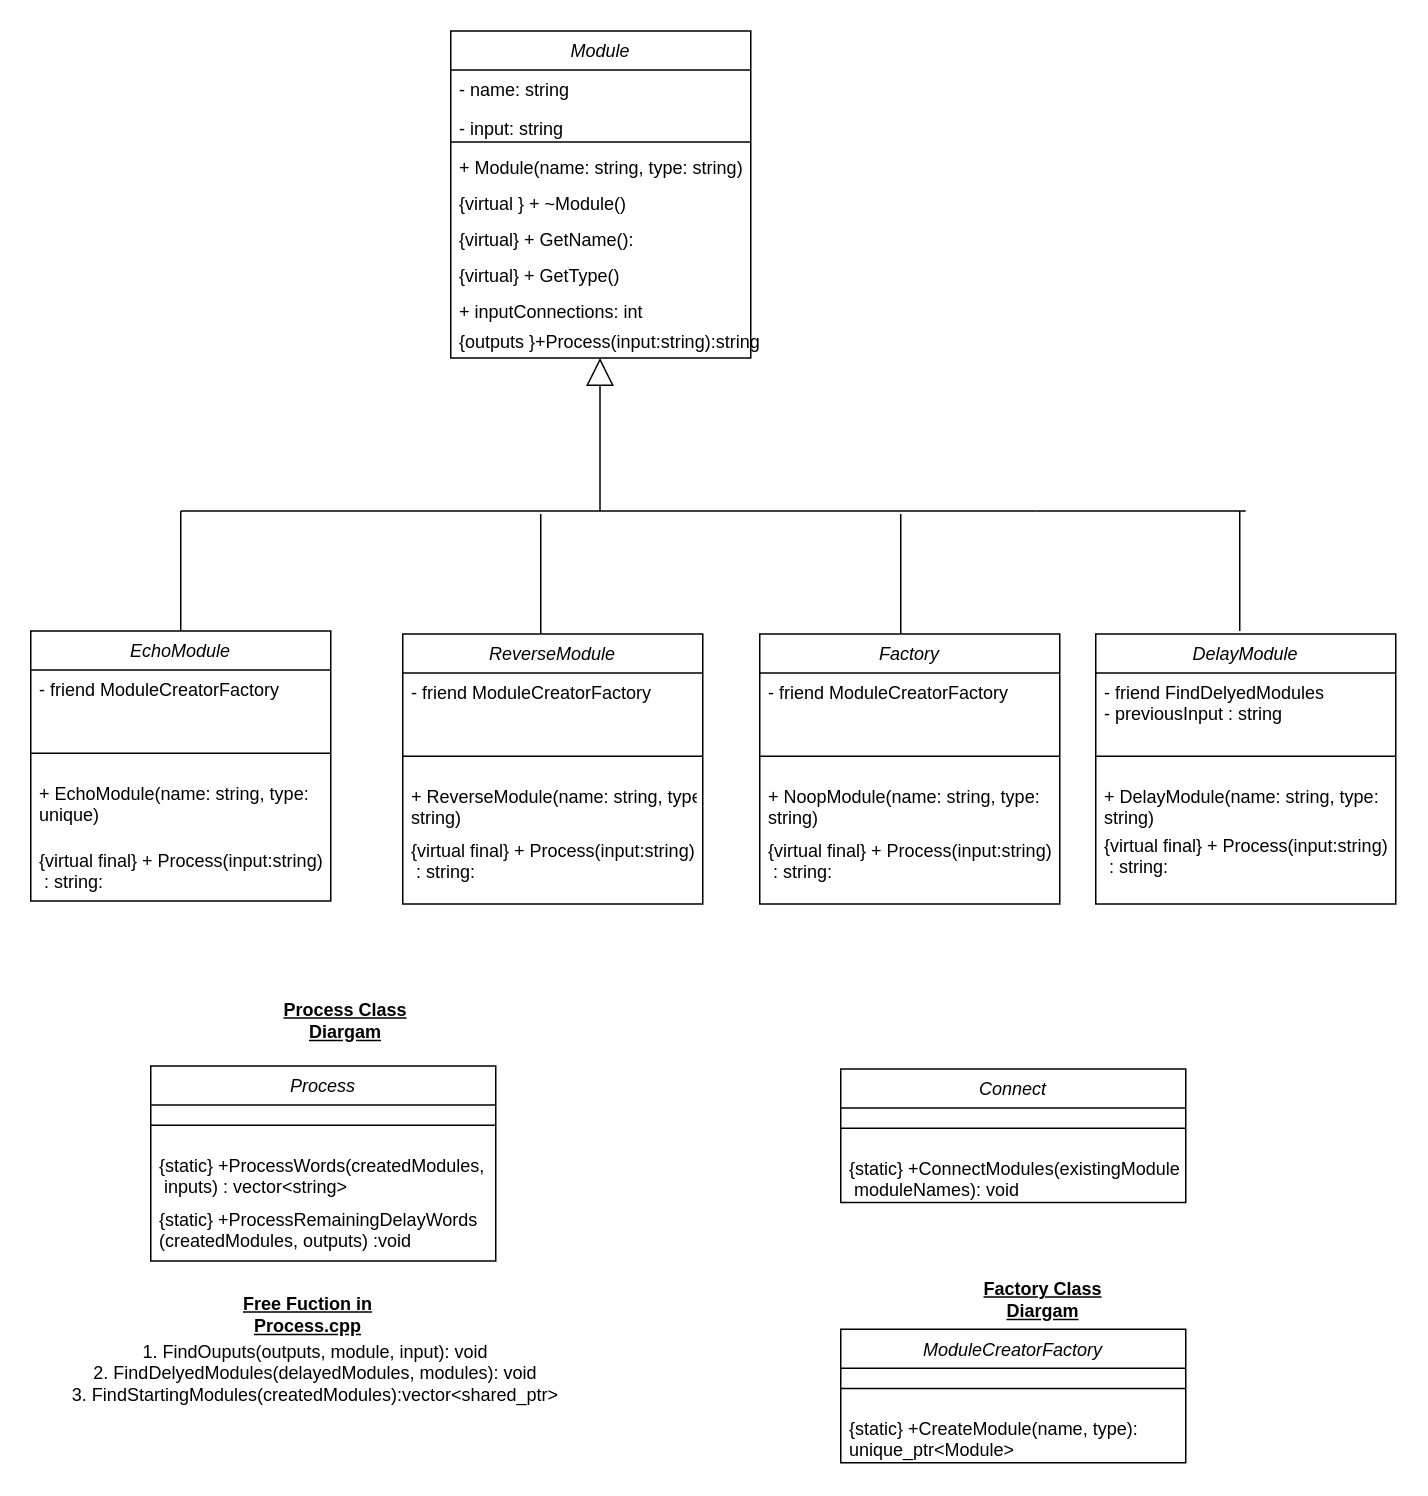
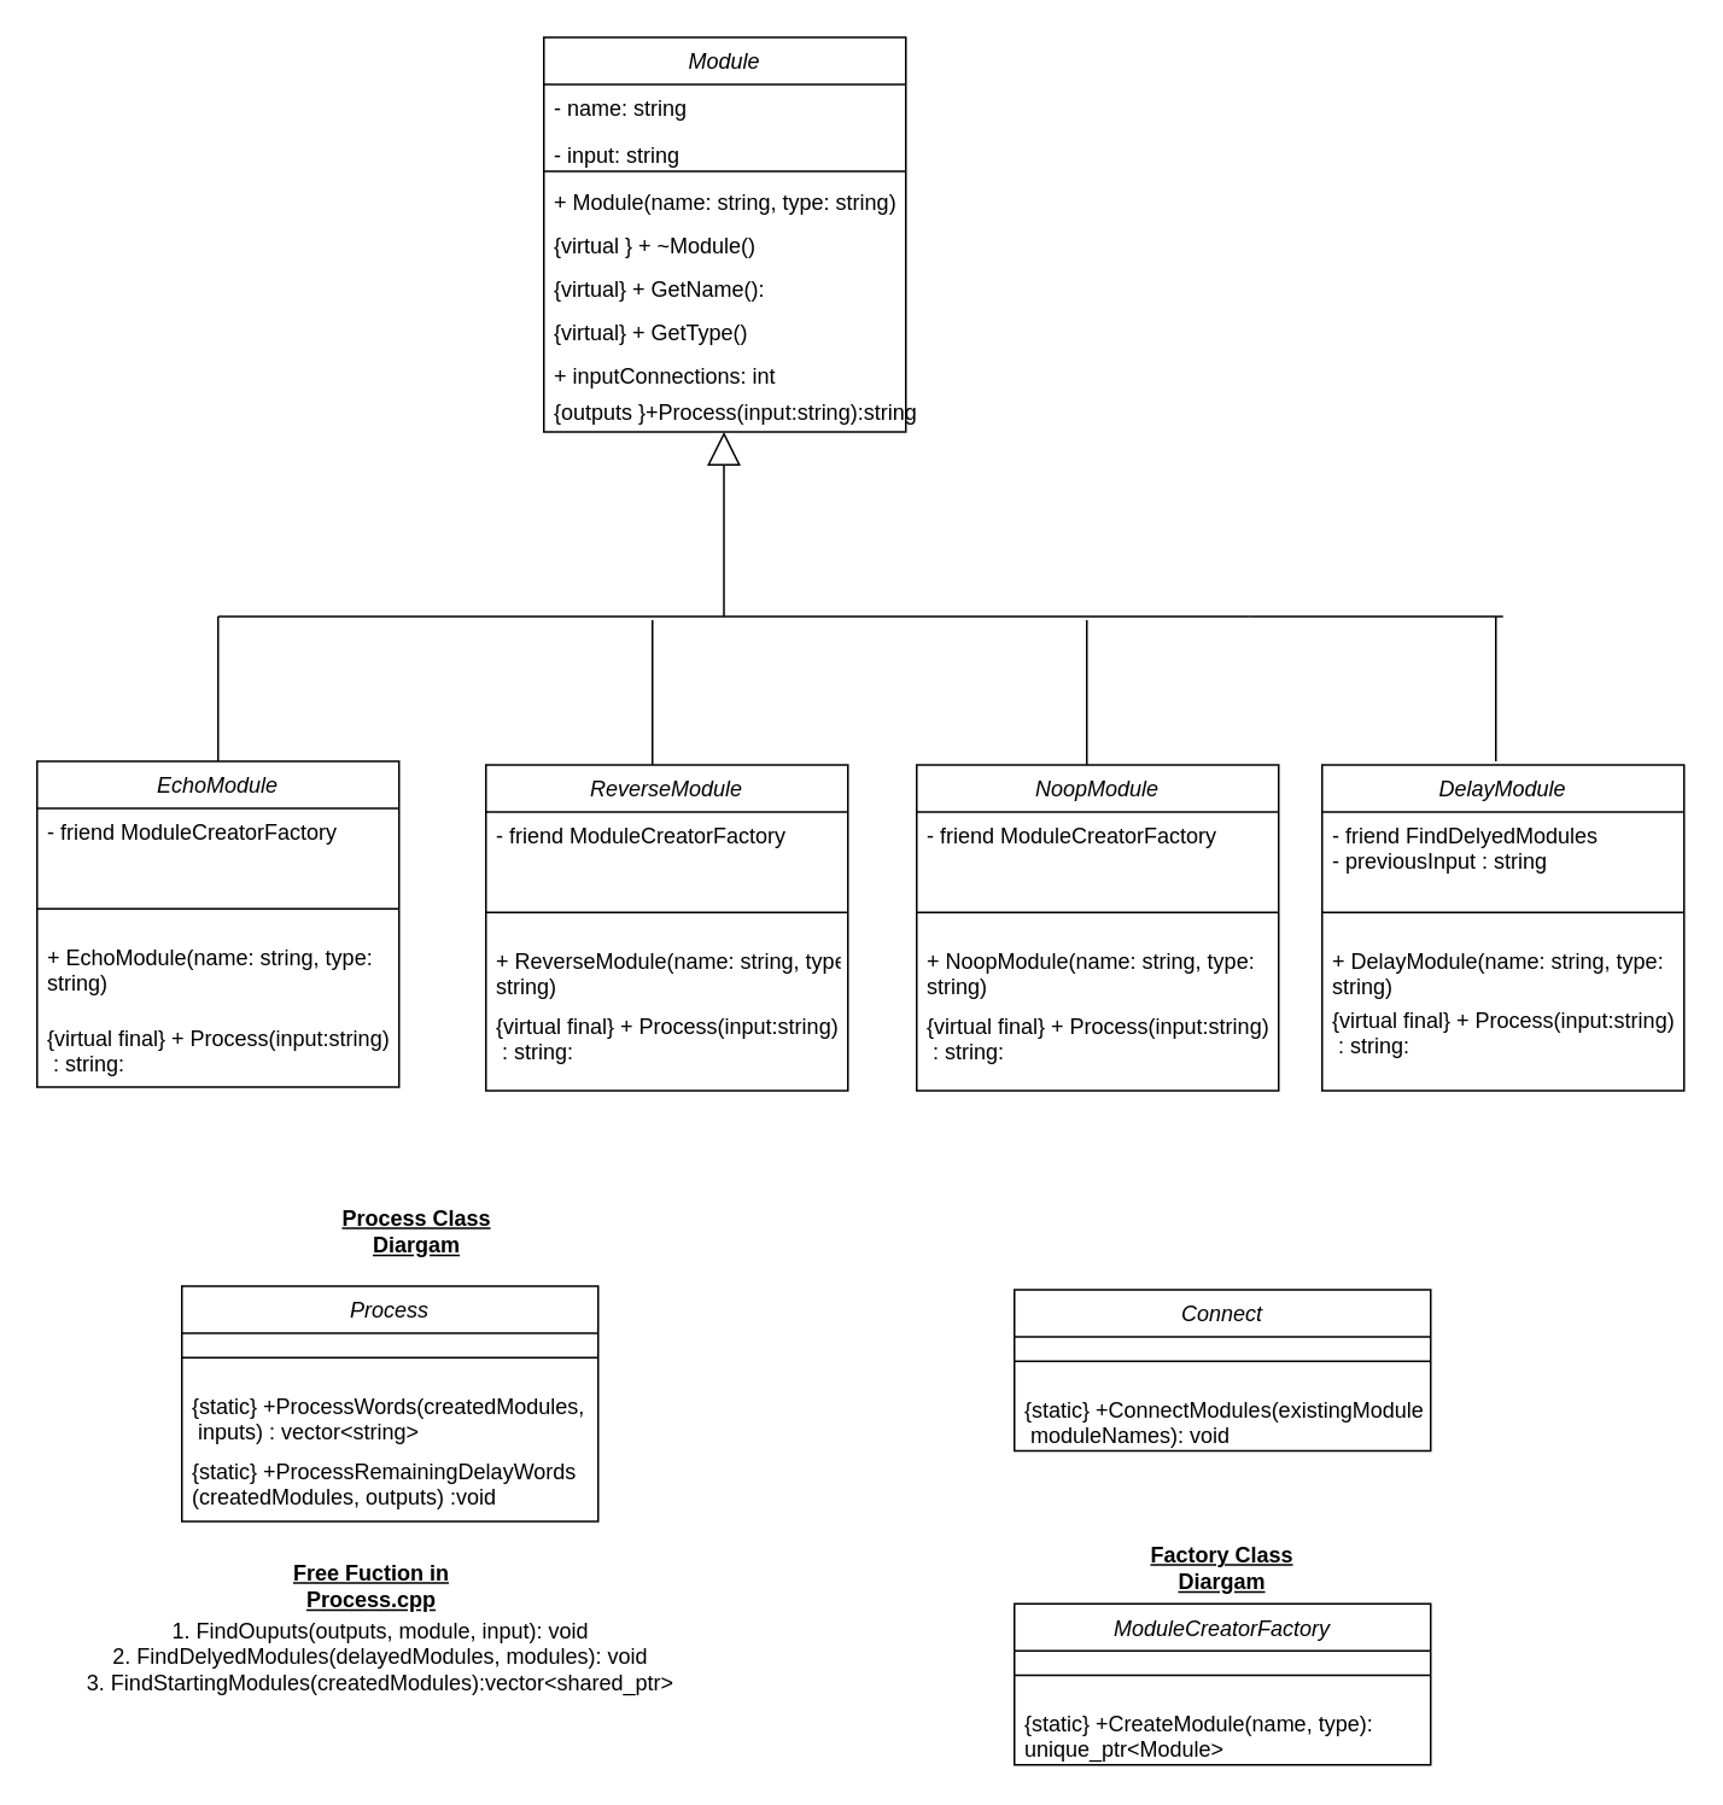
  <mxCell id="0" />
  <mxCell id="1" parent="0" />
  <mxCell id="2" value="+ inputConnections: int" style="text;align=left;verticalAlign=top;spacingLeft=4;spacingRight=4;overflow=hidden;rotatable=0;points=[[0,0.5],[1,0.5]];portConstraint=eastwest;" vertex="1" parent="1"><mxGeometry x="300" y="194" width="160" height="24" as="geometry" /></mxCell>
  <mxCell id="3" value="{outputs }+Process(input:string):string" style="text;align=left;verticalAlign=top;spacingLeft=4;spacingRight=4;overflow=hidden;rotatable=0;points=[[0,0.5],[1,0.5]];portConstraint=eastwest;" vertex="1" parent="1"><mxGeometry x="300" y="214" width="210" height="24" as="geometry" /></mxCell>
  <mxCell id="4" value="" style="endArrow=block;endSize=16;endFill=0;html=1;" edge="1" parent="1"><mxGeometry width="160" relative="1" as="geometry"><mxPoint x="399.5" y="340" as="sourcePoint" /><mxPoint x="399.5" y="238" as="targetPoint" /></mxGeometry></mxCell>
  <mxCell id="5" value="" style="endArrow=none;html=1;" edge="1" parent="1"><mxGeometry width="50" height="50" relative="1" as="geometry"><mxPoint x="120" y="340" as="sourcePoint" /><mxPoint x="690" y="340" as="targetPoint" /></mxGeometry></mxCell>
  <mxCell id="6" value="" style="endArrow=none;html=1;" edge="1" parent="1"><mxGeometry width="50" height="50" relative="1" as="geometry"><mxPoint x="120" y="420" as="sourcePoint" /><mxPoint x="120" y="340" as="targetPoint" /></mxGeometry></mxCell>
  <mxCell id="7" value="" style="endArrow=none;html=1;" edge="1" parent="1"><mxGeometry width="50" height="50" relative="1" as="geometry"><mxPoint x="360" y="422" as="sourcePoint" /><mxPoint x="360" y="342" as="targetPoint" /></mxGeometry></mxCell>
  <mxCell id="8" value="" style="endArrow=none;html=1;" edge="1" parent="1"><mxGeometry width="50" height="50" relative="1" as="geometry"><mxPoint x="830" y="340" as="sourcePoint" /><mxPoint x="690" y="340" as="targetPoint" /><Array as="points"><mxPoint x="830" y="340" /></Array></mxGeometry></mxCell>
  <mxCell id="9" value="Module" style="swimlane;fontStyle=2;align=center;verticalAlign=top;childLayout=stackLayout;horizontal=1;startSize=26;horizontalStack=0;resizeParent=1;resizeLast=0;collapsible=1;marginBottom=0;rounded=0;shadow=0;strokeWidth=1;" parent="1" vertex="1"><mxGeometry x="300" y="20" width="200" height="218" as="geometry"><mxRectangle x="230" y="140" width="160" height="26" as="alternateBounds" /></mxGeometry></mxCell>
  <mxCell id="10" value="- name: string" style="text;align=left;verticalAlign=top;spacingLeft=4;spacingRight=4;overflow=hidden;rotatable=0;points=[[0,0.5],[1,0.5]];portConstraint=eastwest;" parent="9" vertex="1"><mxGeometry y="26" width="200" height="26" as="geometry" /></mxCell>
  <mxCell id="11" value="- input: string" style="text;align=left;verticalAlign=top;spacingLeft=4;spacingRight=4;overflow=hidden;rotatable=0;points=[[0,0.5],[1,0.5]];portConstraint=eastwest;rounded=0;shadow=0;html=0;" parent="9" vertex="1"><mxGeometry y="52" width="200" height="18" as="geometry" /></mxCell>
  <mxCell id="12" value="" style="line;html=1;strokeWidth=1;align=left;verticalAlign=middle;spacingTop=-1;spacingLeft=3;spacingRight=3;rotatable=0;labelPosition=right;points=[];portConstraint=eastwest;" parent="9" vertex="1"><mxGeometry y="70" width="200" height="8" as="geometry" /></mxCell>
  <mxCell id="13" value="+ Module(name: string, type: string)&#10;" style="text;align=left;verticalAlign=top;spacingLeft=4;spacingRight=4;overflow=hidden;rotatable=0;points=[[0,0.5],[1,0.5]];portConstraint=eastwest;" parent="9" vertex="1"><mxGeometry y="78" width="200" height="24" as="geometry" /></mxCell>
  <mxCell id="14" value="{virtual } + ~Module()&#10;" style="text;align=left;verticalAlign=top;spacingLeft=4;spacingRight=4;overflow=hidden;rotatable=0;points=[[0,0.5],[1,0.5]];portConstraint=eastwest;" vertex="1" parent="9"><mxGeometry y="102" width="200" height="24" as="geometry" /></mxCell>
  <mxCell id="15" value="{virtual} + GetName(): &#10; " style="text;align=left;verticalAlign=top;spacingLeft=4;spacingRight=4;overflow=hidden;rotatable=0;points=[[0,0.5],[1,0.5]];portConstraint=eastwest;" vertex="1" parent="9"><mxGeometry y="126" width="200" height="24" as="geometry" /></mxCell>
  <mxCell id="16" value="{virtual} + GetType()&#10; " style="text;align=left;verticalAlign=top;spacingLeft=4;spacingRight=4;overflow=hidden;rotatable=0;points=[[0,0.5],[1,0.5]];portConstraint=eastwest;" vertex="1" parent="9"><mxGeometry y="150" width="200" height="24" as="geometry" /></mxCell>
  <mxCell id="17" value="EchoModule" style="swimlane;fontStyle=2;align=center;verticalAlign=top;childLayout=stackLayout;horizontal=1;startSize=26;horizontalStack=0;resizeParent=1;resizeLast=0;collapsible=1;marginBottom=0;rounded=0;shadow=0;strokeWidth=1;" vertex="1" parent="1"><mxGeometry x="20" y="420" width="200" height="180" as="geometry"><mxRectangle x="230" y="140" width="160" height="26" as="alternateBounds" /></mxGeometry></mxCell>
  <mxCell id="18" value="- friend ModuleCreatorFactory" style="text;align=left;verticalAlign=top;spacingLeft=4;spacingRight=4;overflow=hidden;rotatable=0;points=[[0,0.5],[1,0.5]];portConstraint=eastwest;" vertex="1" parent="17"><mxGeometry y="26" width="200" height="42" as="geometry" /></mxCell>
  <mxCell id="19" value="" style="line;html=1;strokeWidth=1;align=left;verticalAlign=middle;spacingTop=-1;spacingLeft=3;spacingRight=3;rotatable=0;labelPosition=right;points=[];portConstraint=eastwest;" vertex="1" parent="17"><mxGeometry y="68" width="200" height="27" as="geometry" /></mxCell>
- <mxCell id="20" value="+ EchoModule(name: string, type: &#10;unique)&#10;" style="text;align=left;verticalAlign=top;spacingLeft=4;spacingRight=4;overflow=hidden;rotatable=0;points=[[0,0.5],[1,0.5]];portConstraint=eastwest;" vertex="1" parent="17"><mxGeometry y="95" width="200" height="36" as="geometry" /></mxCell>
+ <mxCell id="20" value="+ EchoModule(name: string, type: &#10;string)&#10;" style="text;align=left;verticalAlign=top;spacingLeft=4;spacingRight=4;overflow=hidden;rotatable=0;points=[[0,0.5],[1,0.5]];portConstraint=eastwest;" vertex="1" parent="17"><mxGeometry y="95" width="200" height="36" as="geometry" /></mxCell>
  <mxCell id="21" value="" style="endArrow=none;html=1;" edge="1" parent="1"><mxGeometry width="50" height="50" relative="1" as="geometry"><mxPoint x="600" y="422" as="sourcePoint" /><mxPoint x="600" y="342" as="targetPoint" /></mxGeometry></mxCell>
  <mxCell id="22" value="{virtual final} + Process(input:string)&#10; : string: &#10;" style="text;align=left;verticalAlign=top;spacingLeft=4;spacingRight=4;overflow=hidden;rotatable=0;points=[[0,0.5],[1,0.5]];portConstraint=eastwest;" vertex="1" parent="1"><mxGeometry x="20" y="560" width="200" height="42" as="geometry" /></mxCell>
  <mxCell id="23" value="{virtual final} + Process(input:string)&#10; : string: &#10;" style="text;align=left;verticalAlign=top;spacingLeft=4;spacingRight=4;overflow=hidden;rotatable=0;points=[[0,0.5],[1,0.5]];portConstraint=eastwest;" vertex="1" parent="1"><mxGeometry x="730" y="550" width="200" height="42" as="geometry" /></mxCell>
  <mxCell id="24" value="&lt;b&gt;&lt;u&gt;Process Class Diargam&lt;/u&gt;&lt;/b&gt;" style="text;html=1;strokeColor=none;fillColor=none;align=center;verticalAlign=middle;whiteSpace=wrap;rounded=0;" vertex="1" parent="1"><mxGeometry x="177" y="670" width="106" height="20" as="geometry" /></mxCell>
  <mxCell id="25" value="DelayModule" style="swimlane;fontStyle=2;align=center;verticalAlign=top;childLayout=stackLayout;horizontal=1;startSize=26;horizontalStack=0;resizeParent=1;resizeLast=0;collapsible=1;marginBottom=0;rounded=0;shadow=0;strokeWidth=1;" vertex="1" parent="1"><mxGeometry x="730" y="422" width="200" height="180" as="geometry"><mxRectangle x="230" y="140" width="160" height="26" as="alternateBounds" /></mxGeometry></mxCell>
  <mxCell id="26" value="- friend FindDelyedModules&#10;- previousInput : string" style="text;align=left;verticalAlign=top;spacingLeft=4;spacingRight=4;overflow=hidden;rotatable=0;points=[[0,0.5],[1,0.5]];portConstraint=eastwest;" vertex="1" parent="25"><mxGeometry y="26" width="200" height="42" as="geometry" /></mxCell>
  <mxCell id="27" value="" style="line;html=1;strokeWidth=1;align=left;verticalAlign=middle;spacingTop=-1;spacingLeft=3;spacingRight=3;rotatable=0;labelPosition=right;points=[];portConstraint=eastwest;" vertex="1" parent="25"><mxGeometry y="68" width="200" height="27" as="geometry" /></mxCell>
  <mxCell id="28" value="+ DelayModule(name: string, type: &#10;string)&#10;" style="text;align=left;verticalAlign=top;spacingLeft=4;spacingRight=4;overflow=hidden;rotatable=0;points=[[0,0.5],[1,0.5]];portConstraint=eastwest;" vertex="1" parent="25"><mxGeometry y="95" width="200" height="36" as="geometry" /></mxCell>
- <mxCell id="29" value="Factory" style="swimlane;fontStyle=2;align=center;verticalAlign=top;childLayout=stackLayout;horizontal=1;startSize=26;horizontalStack=0;resizeParent=1;resizeLast=0;collapsible=1;marginBottom=0;rounded=0;shadow=0;strokeWidth=1;" vertex="1" parent="1"><mxGeometry x="506" y="422" width="200" height="180" as="geometry"><mxRectangle x="230" y="140" width="160" height="26" as="alternateBounds" /></mxGeometry></mxCell>
+ <mxCell id="29" value="NoopModule" style="swimlane;fontStyle=2;align=center;verticalAlign=top;childLayout=stackLayout;horizontal=1;startSize=26;horizontalStack=0;resizeParent=1;resizeLast=0;collapsible=1;marginBottom=0;rounded=0;shadow=0;strokeWidth=1;" vertex="1" parent="1"><mxGeometry x="506" y="422" width="200" height="180" as="geometry"><mxRectangle x="230" y="140" width="160" height="26" as="alternateBounds" /></mxGeometry></mxCell>
  <mxCell id="30" value="- friend ModuleCreatorFactory" style="text;align=left;verticalAlign=top;spacingLeft=4;spacingRight=4;overflow=hidden;rotatable=0;points=[[0,0.5],[1,0.5]];portConstraint=eastwest;" vertex="1" parent="29"><mxGeometry y="26" width="200" height="42" as="geometry" /></mxCell>
  <mxCell id="31" value="" style="line;html=1;strokeWidth=1;align=left;verticalAlign=middle;spacingTop=-1;spacingLeft=3;spacingRight=3;rotatable=0;labelPosition=right;points=[];portConstraint=eastwest;" vertex="1" parent="29"><mxGeometry y="68" width="200" height="27" as="geometry" /></mxCell>
  <mxCell id="32" value="+ NoopModule(name: string, type: &#10;string)&#10;" style="text;align=left;verticalAlign=top;spacingLeft=4;spacingRight=4;overflow=hidden;rotatable=0;points=[[0,0.5],[1,0.5]];portConstraint=eastwest;" vertex="1" parent="29"><mxGeometry y="95" width="200" height="36" as="geometry" /></mxCell>
  <mxCell id="33" value="{virtual final} + Process(input:string)&#10; : string: &#10;" style="text;align=left;verticalAlign=top;spacingLeft=4;spacingRight=4;overflow=hidden;rotatable=0;points=[[0,0.5],[1,0.5]];portConstraint=eastwest;" vertex="1" parent="29"><mxGeometry y="131" width="200" height="42" as="geometry" /></mxCell>
  <mxCell id="34" value="ReverseModule" style="swimlane;fontStyle=2;align=center;verticalAlign=top;childLayout=stackLayout;horizontal=1;startSize=26;horizontalStack=0;resizeParent=1;resizeLast=0;collapsible=1;marginBottom=0;rounded=0;shadow=0;strokeWidth=1;" vertex="1" parent="1"><mxGeometry x="268" y="422" width="200" height="180" as="geometry"><mxRectangle x="230" y="140" width="160" height="26" as="alternateBounds" /></mxGeometry></mxCell>
  <mxCell id="35" value="- friend ModuleCreatorFactory" style="text;align=left;verticalAlign=top;spacingLeft=4;spacingRight=4;overflow=hidden;rotatable=0;points=[[0,0.5],[1,0.5]];portConstraint=eastwest;" vertex="1" parent="34"><mxGeometry y="26" width="200" height="42" as="geometry" /></mxCell>
  <mxCell id="36" value="" style="line;html=1;strokeWidth=1;align=left;verticalAlign=middle;spacingTop=-1;spacingLeft=3;spacingRight=3;rotatable=0;labelPosition=right;points=[];portConstraint=eastwest;" vertex="1" parent="34"><mxGeometry y="68" width="200" height="27" as="geometry" /></mxCell>
  <mxCell id="37" value="+ ReverseModule(name: string, type: &#10;string)&#10;" style="text;align=left;verticalAlign=top;spacingLeft=4;spacingRight=4;overflow=hidden;rotatable=0;points=[[0,0.5],[1,0.5]];portConstraint=eastwest;" vertex="1" parent="34"><mxGeometry y="95" width="200" height="36" as="geometry" /></mxCell>
  <mxCell id="38" value="{virtual final} + Process(input:string)&#10; : string: &#10;" style="text;align=left;verticalAlign=top;spacingLeft=4;spacingRight=4;overflow=hidden;rotatable=0;points=[[0,0.5],[1,0.5]];portConstraint=eastwest;" vertex="1" parent="34"><mxGeometry y="131" width="200" height="42" as="geometry" /></mxCell>
  <mxCell id="39" value="&lt;u&gt;&lt;b&gt;Free Fuction in Process.cpp&lt;/b&gt;&lt;/u&gt;" style="text;html=1;strokeColor=none;fillColor=none;align=center;verticalAlign=middle;whiteSpace=wrap;rounded=0;" vertex="1" parent="1"><mxGeometry x="150" y="865.5" width="110" height="20" as="geometry" /></mxCell>
  <mxCell id="40" value="1. FindOuputs(outputs, module, input): void&lt;br&gt;2. FindDelyedModules(delayedModules, modules): void&lt;br&gt;3. FindStartingModules(createdModules):vector&amp;lt;shared_ptr&amp;gt;" style="text;html=1;strokeColor=none;fillColor=none;align=center;verticalAlign=middle;whiteSpace=wrap;rounded=0;" vertex="1" parent="1"><mxGeometry x="40" y="880" width="340" height="70" as="geometry" /></mxCell>
  <mxCell id="41" value="Process" style="swimlane;fontStyle=2;align=center;verticalAlign=top;childLayout=stackLayout;horizontal=1;startSize=26;horizontalStack=0;resizeParent=1;resizeLast=0;collapsible=1;marginBottom=0;rounded=0;shadow=0;strokeWidth=1;" vertex="1" parent="1"><mxGeometry x="100" y="710" width="230" height="130" as="geometry"><mxRectangle x="230" y="140" width="160" height="26" as="alternateBounds" /></mxGeometry></mxCell>
  <mxCell id="42" value="" style="line;html=1;strokeWidth=1;align=left;verticalAlign=middle;spacingTop=-1;spacingLeft=3;spacingRight=3;rotatable=0;labelPosition=right;points=[];portConstraint=eastwest;" vertex="1" parent="41"><mxGeometry y="26" width="230" height="27" as="geometry" /></mxCell>
  <mxCell id="43" value="{static} +ProcessWords(createdModules,&#10; inputs) : vector&lt;string&gt;&#10;" style="text;align=left;verticalAlign=top;spacingLeft=4;spacingRight=4;overflow=hidden;rotatable=0;points=[[0,0.5],[1,0.5]];portConstraint=eastwest;" vertex="1" parent="41"><mxGeometry y="53" width="230" height="36" as="geometry" /></mxCell>
  <mxCell id="44" value="{static} +ProcessRemainingDelayWords&#10;(createdModules, outputs) :void&#10;" style="text;align=left;verticalAlign=top;spacingLeft=4;spacingRight=4;overflow=hidden;rotatable=0;points=[[0,0.5],[1,0.5]];portConstraint=eastwest;" vertex="1" parent="41"><mxGeometry y="89" width="230" height="36" as="geometry" /></mxCell>
- <mxCell id="45" value="&lt;b&gt;&lt;u&gt;Factory Class Diargam&lt;/u&gt;&lt;/b&gt;" style="text;html=1;strokeColor=none;fillColor=none;align=center;verticalAlign=middle;whiteSpace=wrap;rounded=0;" vertex="1" parent="1"><mxGeometry x="642" y="855.5" width="106" height="20" as="geometry" /></mxCell>
+ <mxCell id="45" value="&lt;b&gt;&lt;u&gt;Factory Class Diargam&lt;/u&gt;&lt;/b&gt;" style="text;html=1;strokeColor=none;fillColor=none;align=center;verticalAlign=middle;whiteSpace=wrap;rounded=0;" vertex="1" parent="1"><mxGeometry x="622" y="855.5" width="106" height="20" as="geometry" /></mxCell>
  <mxCell id="46" value="" style="endArrow=none;html=1;" edge="1" parent="1"><mxGeometry width="50" height="50" relative="1" as="geometry"><mxPoint x="826" y="420" as="sourcePoint" /><mxPoint x="826" y="340" as="targetPoint" /></mxGeometry></mxCell>
  <mxCell id="47" value="Connect" style="swimlane;fontStyle=2;align=center;verticalAlign=top;childLayout=stackLayout;horizontal=1;startSize=26;horizontalStack=0;resizeParent=1;resizeLast=0;collapsible=1;marginBottom=0;rounded=0;shadow=0;strokeWidth=1;" vertex="1" parent="1"><mxGeometry x="560" y="712" width="230" height="89" as="geometry"><mxRectangle x="230" y="140" width="160" height="26" as="alternateBounds" /></mxGeometry></mxCell>
  <mxCell id="48" value="" style="line;html=1;strokeWidth=1;align=left;verticalAlign=middle;spacingTop=-1;spacingLeft=3;spacingRight=3;rotatable=0;labelPosition=right;points=[];portConstraint=eastwest;" vertex="1" parent="47"><mxGeometry y="26" width="230" height="27" as="geometry" /></mxCell>
  <mxCell id="49" value="{static} +ConnectModules(existingModules,&#10; moduleNames): void&#10;" style="text;align=left;verticalAlign=top;spacingLeft=4;spacingRight=4;overflow=hidden;rotatable=0;points=[[0,0.5],[1,0.5]];portConstraint=eastwest;" vertex="1" parent="47"><mxGeometry y="53" width="230" height="36" as="geometry" /></mxCell>
  <mxCell id="50" value="ModuleCreatorFactory" style="swimlane;fontStyle=2;align=center;verticalAlign=top;childLayout=stackLayout;horizontal=1;startSize=26;horizontalStack=0;resizeParent=1;resizeLast=0;collapsible=1;marginBottom=0;rounded=0;shadow=0;strokeWidth=1;" vertex="1" parent="1"><mxGeometry x="560" y="885.5" width="230" height="89" as="geometry"><mxRectangle x="230" y="140" width="160" height="26" as="alternateBounds" /></mxGeometry></mxCell>
  <mxCell id="51" value="" style="line;html=1;strokeWidth=1;align=left;verticalAlign=middle;spacingTop=-1;spacingLeft=3;spacingRight=3;rotatable=0;labelPosition=right;points=[];portConstraint=eastwest;" vertex="1" parent="50"><mxGeometry y="26" width="230" height="27" as="geometry" /></mxCell>
  <mxCell id="52" value="{static} +CreateModule(name, type): &#10;unique_ptr&lt;Module&gt;&#10;" style="text;align=left;verticalAlign=top;spacingLeft=4;spacingRight=4;overflow=hidden;rotatable=0;points=[[0,0.5],[1,0.5]];portConstraint=eastwest;" vertex="1" parent="50"><mxGeometry y="53" width="230" height="36" as="geometry" /></mxCell>
